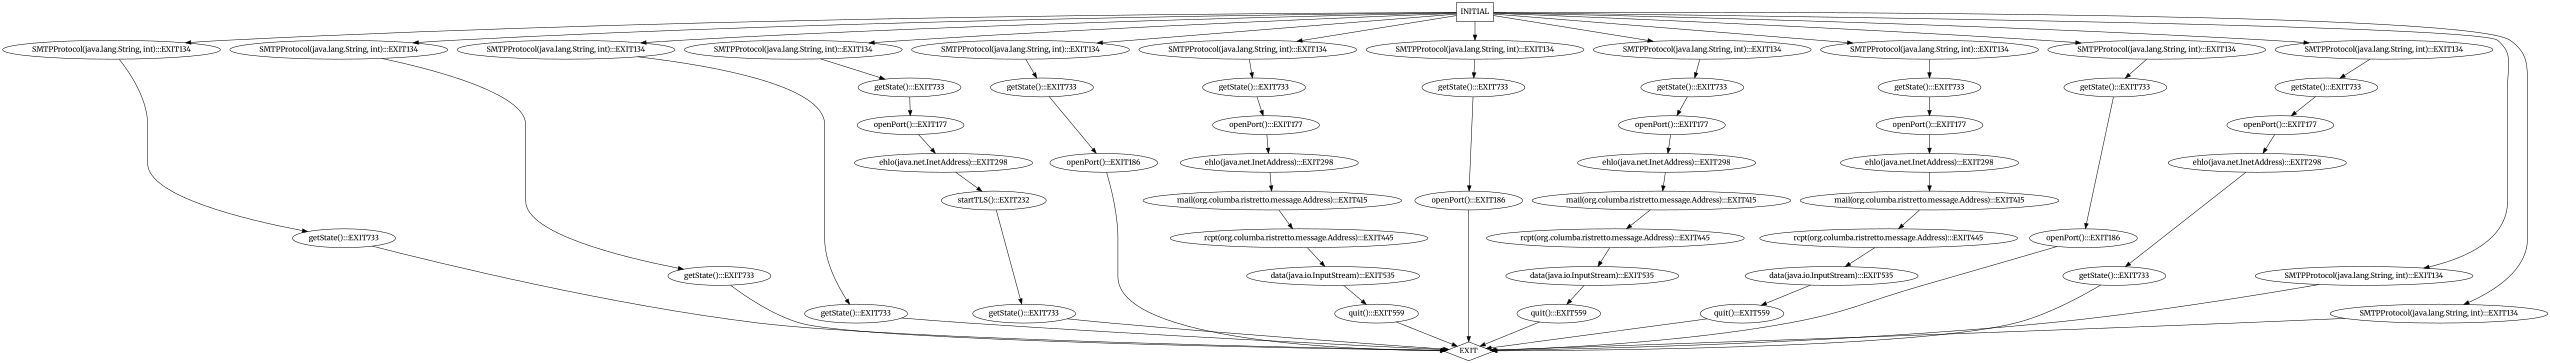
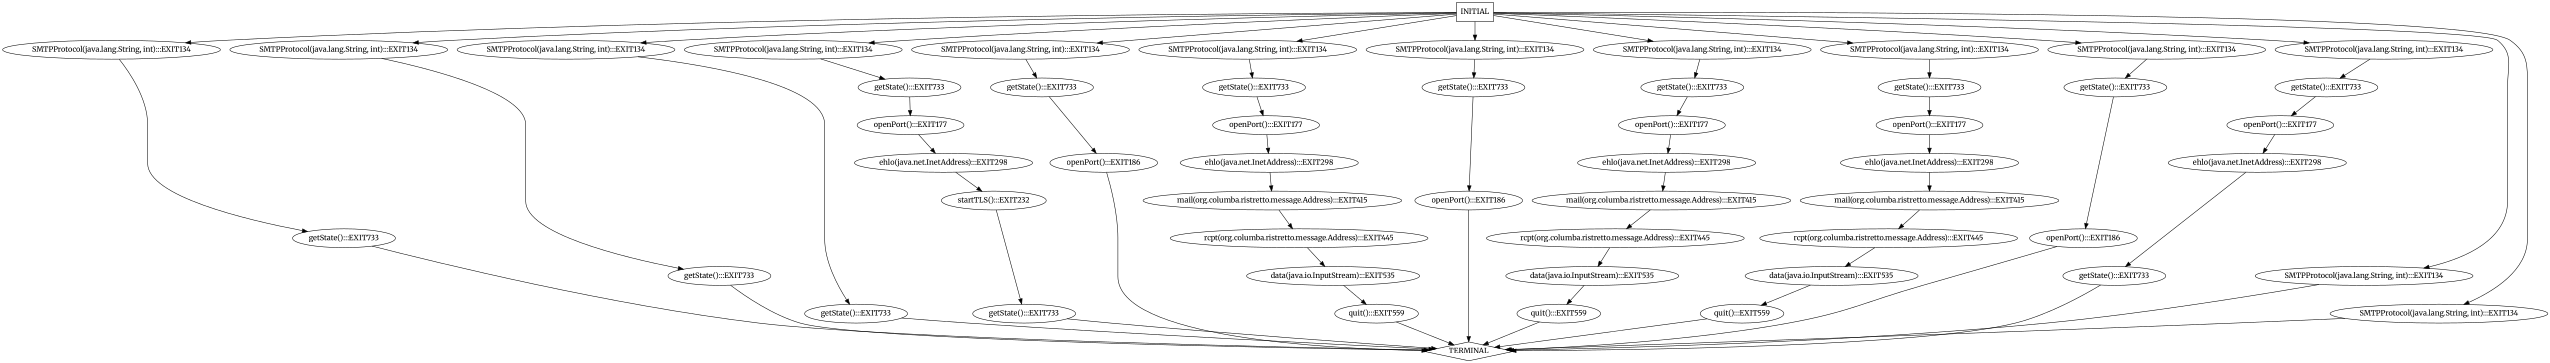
  digraph {
    fontname=Merriweather
    node [fontname=Merriweather]
    edge [fontname=Merriweather]
    n1 [label="SMTPProtocol(java.lang.String, int):::EXIT134"]
    n2 [label="getState():::EXIT733"]
    n3 [label="SMTPProtocol(java.lang.String, int):::EXIT134"]
    n4 [label="getState():::EXIT733"]
    n5 [label="SMTPProtocol(java.lang.String, int):::EXIT134"]
    n6 [label="getState():::EXIT733"]
    n7 [label="SMTPProtocol(java.lang.String, int):::EXIT134"]
    n8 [label="getState():::EXIT733"]
    n9 [label="SMTPProtocol(java.lang.String, int):::EXIT134"]
    n10 [label="getState():::EXIT733"]
    n11 [label="SMTPProtocol(java.lang.String, int):::EXIT134"]
    n12 [label="getState():::EXIT733"]
    n13 [label="SMTPProtocol(java.lang.String, int):::EXIT134"]
    n14 [label="getState():::EXIT733"]
    n15 [label="SMTPProtocol(java.lang.String, int):::EXIT134"]
    n16 [label="getState():::EXIT733"]
    n17 [label="SMTPProtocol(java.lang.String, int):::EXIT134"]
    n18 [label="getState():::EXIT733"]
    n19 [label="SMTPProtocol(java.lang.String, int):::EXIT134"]
    n20 [label="getState():::EXIT733"]
    n21 [label="SMTPProtocol(java.lang.String, int):::EXIT134"]
    n22 [label="getState():::EXIT733"]
    n23 [label="SMTPProtocol(java.lang.String, int):::EXIT134"]
-   n24 [label=EXIT shape=diamond]
+   n24 [label=TERMINAL shape=diamond]
    n25 [label="SMTPProtocol(java.lang.String, int):::EXIT134"]
    n26 [label="data(java.io.InputStream):::EXIT535"]
    n27 [label="quit():::EXIT559"]
    n28 [label="data(java.io.InputStream):::EXIT535"]
    n29 [label="quit():::EXIT559"]
    n30 [label="data(java.io.InputStream):::EXIT535"]
    n31 [label="quit():::EXIT559"]
    n32 [label="ehlo(java.net.InetAddress):::EXIT298"]
    n33 [label="getState():::EXIT733"]
    n34 [label="ehlo(java.net.InetAddress):::EXIT298"]
    n35 [label="mail(org.columba.ristretto.message.Address):::EXIT415"]
    n36 [label="ehlo(java.net.InetAddress):::EXIT298"]
    n37 [label="mail(org.columba.ristretto.message.Address):::EXIT415"]
    n38 [label="ehlo(java.net.InetAddress):::EXIT298"]
    n39 [label="mail(org.columba.ristretto.message.Address):::EXIT415"]
    n40 [label="ehlo(java.net.InetAddress):::EXIT298"]
    n41 [label="startTLS():::EXIT232"]
    n42 [label="openPort():::EXIT177"]
    n43 [label="openPort():::EXIT177"]
    n44 [label="openPort():::EXIT177"]
    n45 [label="openPort():::EXIT177"]
    n46 [label="openPort():::EXIT177"]
    n47 [label="openPort():::EXIT186"]
    n48 [label="openPort():::EXIT186"]
    n49 [label="openPort():::EXIT186"]
    n50 [label="getState():::EXIT733"]
    n51 [label="rcpt(org.columba.ristretto.message.Address):::EXIT445"]
    n52 [label="rcpt(org.columba.ristretto.message.Address):::EXIT445"]
    n53 [label="rcpt(org.columba.ristretto.message.Address):::EXIT445"]
    n54 [label=INITIAL shape=box]
    n1 -> n2
    n2 -> n24
    n3 -> n4
    n4 -> n24
    n5 -> n6
    n6 -> n24
    n7 -> n8
    n8 -> n42
    n9 -> n10
    n10 -> n47
    n11 -> n12
    n12 -> n43
    n13 -> n14
    n14 -> n48
    n15 -> n16
    n16 -> n44
    n17 -> n18
    n18 -> n45
    n19 -> n20
    n20 -> n49
    n21 -> n22
    n22 -> n46
    n23 -> n24
    n25 -> n24
    n26 -> n27
    n27 -> n24
    n28 -> n29
    n29 -> n24
    n30 -> n31
    n31 -> n24
    n32 -> n33
    n33 -> n24
    n34 -> n35
    n35 -> n51
    n36 -> n37
    n37 -> n52
    n38 -> n39
    n39 -> n53
    n40 -> n41
    n41 -> n50
    n42 -> n40
    n43 -> n34
    n44 -> n36
    n45 -> n38
    n46 -> n32
    n47 -> n24
    n48 -> n24
    n49 -> n24
    n50 -> n24
    n51 -> n26
    n52 -> n28
    n53 -> n30
    n54 -> n1
    n54 -> n3
    n54 -> n5
    n54 -> n7
    n54 -> n9
    n54 -> n11
    n54 -> n13
    n54 -> n15
    n54 -> n17
    n54 -> n19
    n54 -> n21
    n54 -> n23
    n54 -> n25
  }
